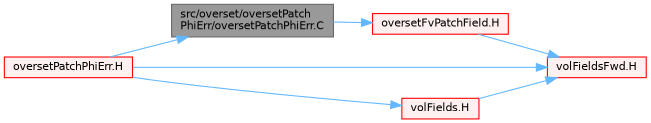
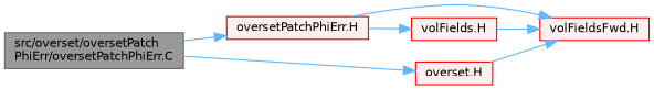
  digraph {
    rankdir=LR
    node [color=red fillcolor="#FFF0F0" fontname=Helvetica fontsize=10 shape=box style=filled]
    edge [color=steelblue1 fontname=Helvetica fontsize=10 labelfontname=Helvetica labelfontsize=10 style=solid]
    n1 [color=gray40 fillcolor=grey60 fontcolor=black height=0.2 label="src/overset/oversetPatch\lPhiErr/oversetPatchPhiErr.C" width=0.4]
    n2 [height=0.2 label="oversetPatchPhiErr.H" width=0.4]
-   n3 [height=0.2 label="oversetFvPatchField.H" width=0.4]
+   n3 [height=0.2 label="overset.H" width=0.4]
    n4 [height=0.2 label="volFieldsFwd.H" width=0.4]
    n5 [height=0.2 label="volFields.H" width=0.4]
-   n2 -> n1
+   n1 -> n2
    n1 -> n3
    n2 -> n4
    n2 -> n5
    n3 -> n4
    n5 -> n4
  }
